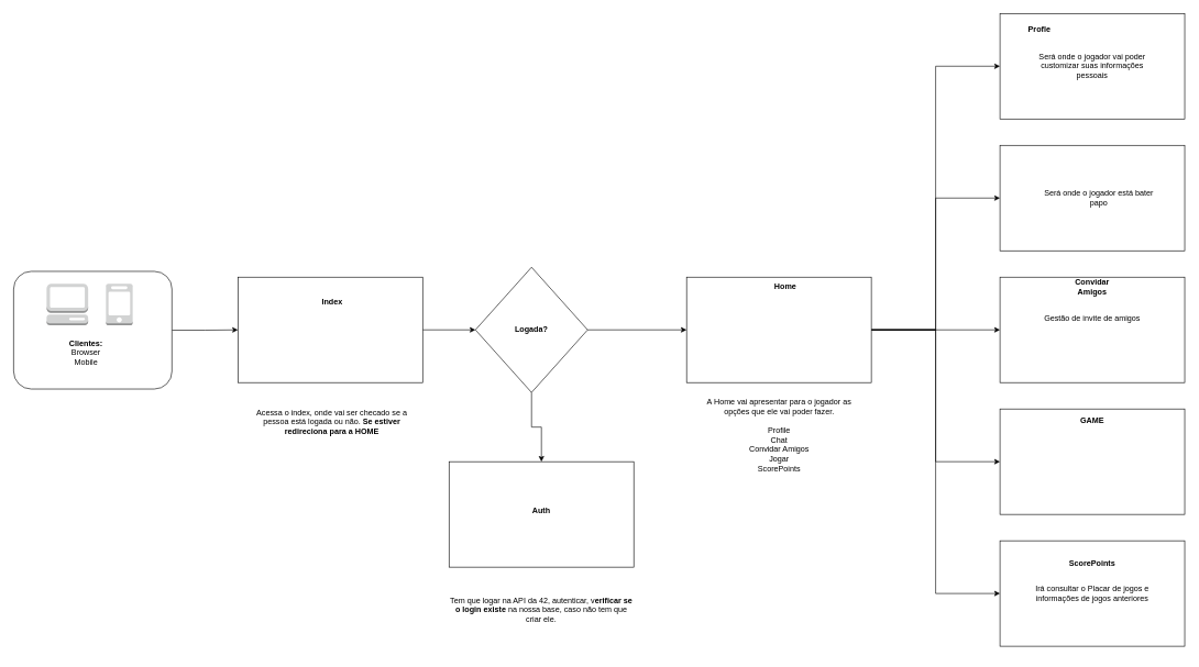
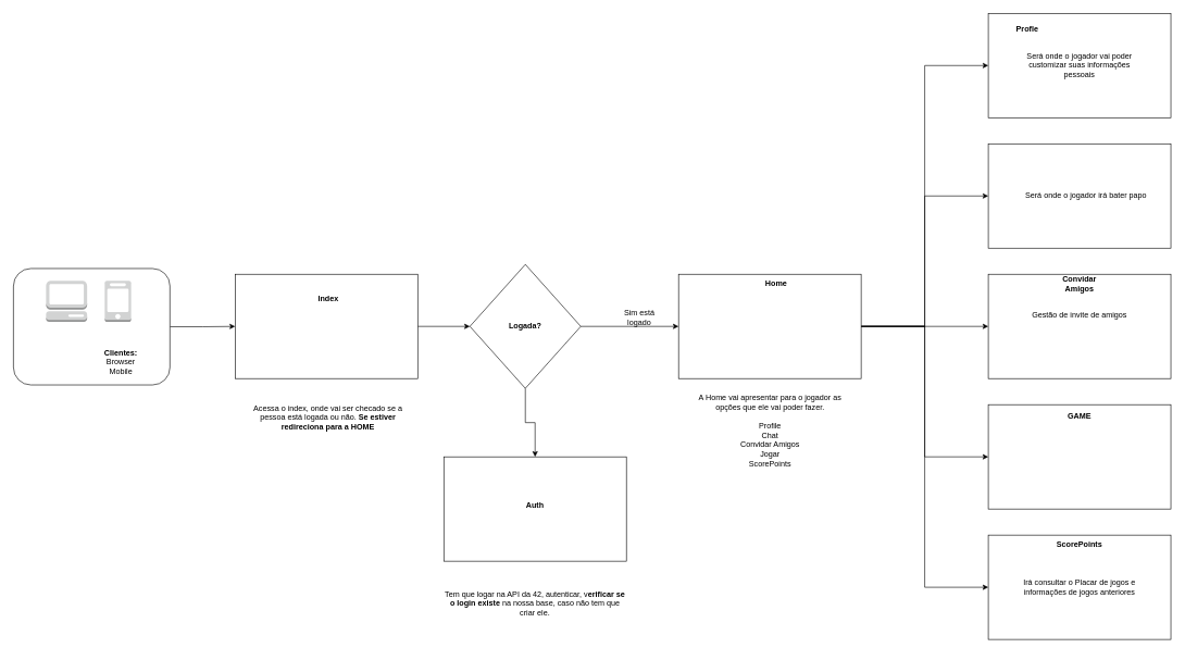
  <mxCell id="0" />
  <mxCell id="1" parent="0" />
  <mxCell id="2" style="edgeStyle=orthogonalEdgeStyle;rounded=0;orthogonalLoop=1;jettySize=auto;html=1;exitX=1;exitY=0.5;exitDx=0;exitDy=0;entryX=0;entryY=0.5;entryDx=0;entryDy=0;" edge="1" parent="1" source="3" target="5"><mxGeometry relative="1" as="geometry" /></mxCell>
  <mxCell id="3" value="" style="rounded=1;whiteSpace=wrap;html=1;" vertex="1" parent="1"><mxGeometry x="20" y="411.25" width="240" height="178.5" as="geometry" /></mxCell>
  <mxCell id="4" style="edgeStyle=orthogonalEdgeStyle;rounded=0;orthogonalLoop=1;jettySize=auto;html=1;exitX=1;exitY=0.5;exitDx=0;exitDy=0;entryX=0;entryY=0.5;entryDx=0;entryDy=0;" edge="1" parent="1" source="5" target="8"><mxGeometry relative="1" as="geometry" /></mxCell>
  <mxCell id="5" value="" style="rounded=0;whiteSpace=wrap;html=1;" vertex="1" parent="1"><mxGeometry x="360" y="420" width="280" height="160" as="geometry" /></mxCell>
  <mxCell id="6" style="edgeStyle=orthogonalEdgeStyle;rounded=0;orthogonalLoop=1;jettySize=auto;html=1;exitX=1;exitY=0.5;exitDx=0;exitDy=0;entryX=0;entryY=0.5;entryDx=0;entryDy=0;" edge="1" parent="1" source="8" target="18"><mxGeometry relative="1" as="geometry" /></mxCell>
  <mxCell id="7" style="edgeStyle=orthogonalEdgeStyle;rounded=0;orthogonalLoop=1;jettySize=auto;html=1;exitX=0.5;exitY=1;exitDx=0;exitDy=0;entryX=0.5;entryY=0;entryDx=0;entryDy=0;" edge="1" parent="1" source="8" target="30"><mxGeometry relative="1" as="geometry" /></mxCell>
  <mxCell id="8" value="&lt;b&gt;Logada?&lt;/b&gt;" style="rhombus;whiteSpace=wrap;html=1;" vertex="1" parent="1"><mxGeometry x="720" y="405" width="170" height="190" as="geometry" /></mxCell>
  <mxCell id="9" value="" style="outlineConnect=0;dashed=0;verticalLabelPosition=bottom;verticalAlign=top;align=center;html=1;shape=mxgraph.aws3.management_console;fillColor=#D2D3D3;gradientColor=none;" vertex="1" parent="1"><mxGeometry x="70" y="430" width="63" height="63" as="geometry" /></mxCell>
  <mxCell id="10" value="" style="outlineConnect=0;dashed=0;verticalLabelPosition=bottom;verticalAlign=top;align=center;html=1;shape=mxgraph.aws3.mobile_client;fillColor=#D2D3D3;gradientColor=none;" vertex="1" parent="1"><mxGeometry x="160" y="430" width="40.5" height="63" as="geometry" /></mxCell>
  <mxCell id="11" value="Acessa o index, onde vai ser checado se a pessoa está logada ou não. &lt;b&gt;Se estiver redireciona para a HOME&lt;/b&gt;" style="text;html=1;align=center;verticalAlign=middle;whiteSpace=wrap;rounded=0;" vertex="1" parent="1"><mxGeometry x="385" y="560" width="235" height="160" as="geometry" /></mxCell>
  <mxCell id="12" value="&lt;b&gt;Index&lt;/b&gt;" style="text;html=1;align=center;verticalAlign=middle;whiteSpace=wrap;rounded=0;" vertex="1" parent="1"><mxGeometry x="472.5" y="441.5" width="60" height="30" as="geometry" /></mxCell>
  <mxCell id="13" style="edgeStyle=orthogonalEdgeStyle;rounded=0;orthogonalLoop=1;jettySize=auto;html=1;exitX=1;exitY=0.5;exitDx=0;exitDy=0;entryX=0;entryY=0.5;entryDx=0;entryDy=0;" edge="1" parent="1" source="18" target="21"><mxGeometry relative="1" as="geometry" /></mxCell>
  <mxCell id="14" style="edgeStyle=orthogonalEdgeStyle;rounded=0;orthogonalLoop=1;jettySize=auto;html=1;exitX=1;exitY=0.5;exitDx=0;exitDy=0;entryX=0;entryY=0.5;entryDx=0;entryDy=0;" edge="1" parent="1" source="18" target="24"><mxGeometry relative="1" as="geometry" /></mxCell>
  <mxCell id="15" style="edgeStyle=orthogonalEdgeStyle;rounded=0;orthogonalLoop=1;jettySize=auto;html=1;exitX=1;exitY=0.5;exitDx=0;exitDy=0;entryX=0;entryY=0.5;entryDx=0;entryDy=0;" edge="1" parent="1" source="18" target="23"><mxGeometry relative="1" as="geometry" /></mxCell>
  <mxCell id="16" style="edgeStyle=orthogonalEdgeStyle;rounded=0;orthogonalLoop=1;jettySize=auto;html=1;exitX=1;exitY=0.5;exitDx=0;exitDy=0;entryX=0;entryY=0.5;entryDx=0;entryDy=0;" edge="1" parent="1" source="18" target="22"><mxGeometry relative="1" as="geometry" /></mxCell>
  <mxCell id="17" style="edgeStyle=orthogonalEdgeStyle;rounded=0;orthogonalLoop=1;jettySize=auto;html=1;exitX=1;exitY=0.5;exitDx=0;exitDy=0;entryX=0;entryY=0.5;entryDx=0;entryDy=0;" edge="1" parent="1" source="18" target="33"><mxGeometry relative="1" as="geometry" /></mxCell>
  <mxCell id="18" value="" style="rounded=0;whiteSpace=wrap;html=1;" vertex="1" parent="1"><mxGeometry x="1040" y="420" width="280" height="160" as="geometry" /></mxCell>
  <mxCell id="19" value="&lt;b&gt;Home&lt;/b&gt;" style="text;html=1;align=center;verticalAlign=middle;whiteSpace=wrap;rounded=0;" vertex="1" parent="1"><mxGeometry x="1160" y="420" width="60" height="30" as="geometry" /></mxCell>
  <mxCell id="20" value="A Home vai apresentar para o jogador as opções que ele vai poder fazer.&lt;br&gt;&lt;br&gt;Profile&lt;br&gt;Chat&lt;br&gt;Convidar Amigos&lt;br&gt;&lt;div&gt;Jogar&lt;/div&gt;&lt;div&gt;ScorePoints&lt;/div&gt;" style="text;html=1;align=center;verticalAlign=middle;whiteSpace=wrap;rounded=0;" vertex="1" parent="1"><mxGeometry x="1062.5" y="580" width="235" height="160" as="geometry" /></mxCell>
  <mxCell id="21" value="" style="rounded=0;whiteSpace=wrap;html=1;" vertex="1" parent="1"><mxGeometry x="1515" y="220" width="280" height="160" as="geometry" /></mxCell>
  <mxCell id="22" value="" style="rounded=0;whiteSpace=wrap;html=1;" vertex="1" parent="1"><mxGeometry x="1515" y="420" width="280" height="160" as="geometry" /></mxCell>
  <mxCell id="23" value="" style="rounded=0;whiteSpace=wrap;html=1;" vertex="1" parent="1"><mxGeometry x="1515" y="620" width="280" height="160" as="geometry" /></mxCell>
  <mxCell id="24" value="" style="rounded=0;whiteSpace=wrap;html=1;" vertex="1" parent="1"><mxGeometry x="1515" y="820" width="280" height="160" as="geometry" /></mxCell>
  <mxCell id="25" value="&lt;b&gt;Convidar Amigos&lt;/b&gt;" style="text;html=1;align=center;verticalAlign=middle;whiteSpace=wrap;rounded=0;" vertex="1" parent="1"><mxGeometry x="1625" y="420" width="60" height="30" as="geometry" /></mxCell>
  <mxCell id="26" value="&lt;b&gt;GAME&lt;/b&gt;" style="text;html=1;align=center;verticalAlign=middle;whiteSpace=wrap;rounded=0;" vertex="1" parent="1"><mxGeometry x="1625" y="623" width="60" height="30" as="geometry" /></mxCell>
- <mxCell id="27" value="&lt;b&gt;ScorePoints&lt;/b&gt;" style="text;html=1;align=center;verticalAlign=middle;whiteSpace=wrap;rounded=0;" vertex="1" parent="1"><mxGeometry x="1625" y="840" width="60" height="30" as="geometry" /></mxCell>
- <mxCell id="28" value="&lt;b&gt;Clientes:&lt;/b&gt;&lt;br&gt;Browser&lt;br&gt;Mobile" style="text;html=1;align=center;verticalAlign=middle;whiteSpace=wrap;rounded=0;" vertex="1" parent="1"><mxGeometry x="100" y="520" width="60" height="30" as="geometry" /></mxCell>
+ <mxCell id="27" value="&lt;b&gt;ScorePoints&lt;/b&gt;" style="text;html=1;align=center;verticalAlign=middle;whiteSpace=wrap;rounded=0;" vertex="1" parent="1"><mxGeometry x="1625" y="820" width="60" height="30" as="geometry" /></mxCell>
+ <mxCell id="28" value="&lt;b&gt;Clientes:&lt;/b&gt;&lt;br&gt;Browser&lt;br&gt;Mobile" style="text;html=1;align=center;verticalAlign=middle;whiteSpace=wrap;rounded=0;" vertex="1" parent="1"><mxGeometry x="155" y="540" width="60" height="30" as="geometry" /></mxCell>
+ <mxCell id="29" value="Sim está logado" style="text;html=1;align=center;verticalAlign=middle;whiteSpace=wrap;rounded=0;" vertex="1" parent="1"><mxGeometry x="950" y="471.5" width="60" height="30" as="geometry" /></mxCell>
  <mxCell id="30" value="" style="rounded=0;whiteSpace=wrap;html=1;" vertex="1" parent="1"><mxGeometry x="680" y="700" width="280" height="160" as="geometry" /></mxCell>
  <mxCell id="31" value="&lt;b&gt;Auth&lt;/b&gt;" style="text;html=1;align=center;verticalAlign=middle;whiteSpace=wrap;rounded=0;" vertex="1" parent="1"><mxGeometry x="790" y="760" width="60" height="30" as="geometry" /></mxCell>
  <mxCell id="32" value="Tem que logar na API da 42, autenticar, v&lt;b&gt;erificar se o login existe&lt;/b&gt; na nossa base, caso não tem que criar ele." style="text;html=1;align=center;verticalAlign=middle;whiteSpace=wrap;rounded=0;" vertex="1" parent="1"><mxGeometry x="680" y="860" width="280" height="130" as="geometry" /></mxCell>
  <mxCell id="33" value="" style="rounded=0;whiteSpace=wrap;html=1;" vertex="1" parent="1"><mxGeometry x="1515" y="20" width="280" height="160" as="geometry" /></mxCell>
  <mxCell id="34" value="&lt;b&gt;Profle&lt;/b&gt;" style="text;html=1;align=center;verticalAlign=middle;whiteSpace=wrap;rounded=0;" vertex="1" parent="1"><mxGeometry x="1545" y="30" width="60" height="30" as="geometry" /></mxCell>
  <mxCell id="35" value="Será onde o jogador vai poder customizar suas informações pessoais" style="text;html=1;align=center;verticalAlign=middle;whiteSpace=wrap;rounded=0;" vertex="1" parent="1"><mxGeometry x="1560" y="77.5" width="190" height="45" as="geometry" /></mxCell>
- <mxCell id="36" value="Será onde o jogador está bater papo" style="text;html=1;align=center;verticalAlign=middle;whiteSpace=wrap;rounded=0;" vertex="1" parent="1"><mxGeometry x="1570" y="277.5" width="190" height="45" as="geometry" /></mxCell>
+ <mxCell id="36" value="Será onde o jogador irá bater papo" style="text;html=1;align=center;verticalAlign=middle;whiteSpace=wrap;rounded=0;" vertex="1" parent="1"><mxGeometry x="1570" y="277.5" width="190" height="45" as="geometry" /></mxCell>
  <mxCell id="37" value="Gestão de invite de amigos" style="text;html=1;align=center;verticalAlign=middle;whiteSpace=wrap;rounded=0;" vertex="1" parent="1"><mxGeometry x="1560" y="460" width="190" height="45" as="geometry" /></mxCell>
  <mxCell id="38" value="Irá consultar o Placar de jogos e informações de jogos anteriores" style="text;html=1;align=center;verticalAlign=middle;whiteSpace=wrap;rounded=0;" vertex="1" parent="1"><mxGeometry x="1560" y="877.5" width="190" height="45" as="geometry" /></mxCell>
